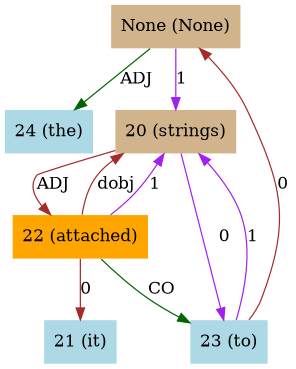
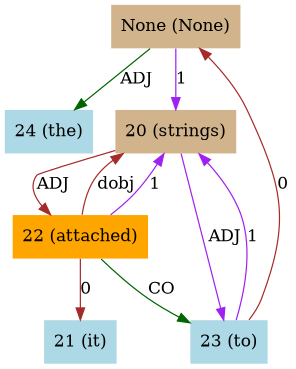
  digraph {
    node [color=gray40 fillcolor=lightblue shape=plaintext style=filled]
    edge [color=purple dir=forward]
    n1 [fillcolor=tan label="None (None)"]
    n2 [label="24 (the)"]
    n3 [fillcolor=tan label="20 (strings)"]
    n4 [fillcolor=orange label="22 (attached)"]
    n5 [label="23 (to)"]
    n6 [color=purple label="21 (it)"]
    n1 -> n2 [color=darkgreen label=ADJ]
    n1 -> n3 [label=1]
    n3 -> n4 [color=brown label=ADJ]
-   n3 -> n5 [label=0]
+   n3 -> n5 [label=ADJ]
    n4 -> n3 [color=brown label=dobj]
    n4 -> n3 [label=1]
    n4 -> n5 [color=darkgreen label=CO]
    n4 -> n6 [color=brown label=0]
    n5 -> n1 [color=brown label=0]
    n5 -> n3 [label=1]
  }
